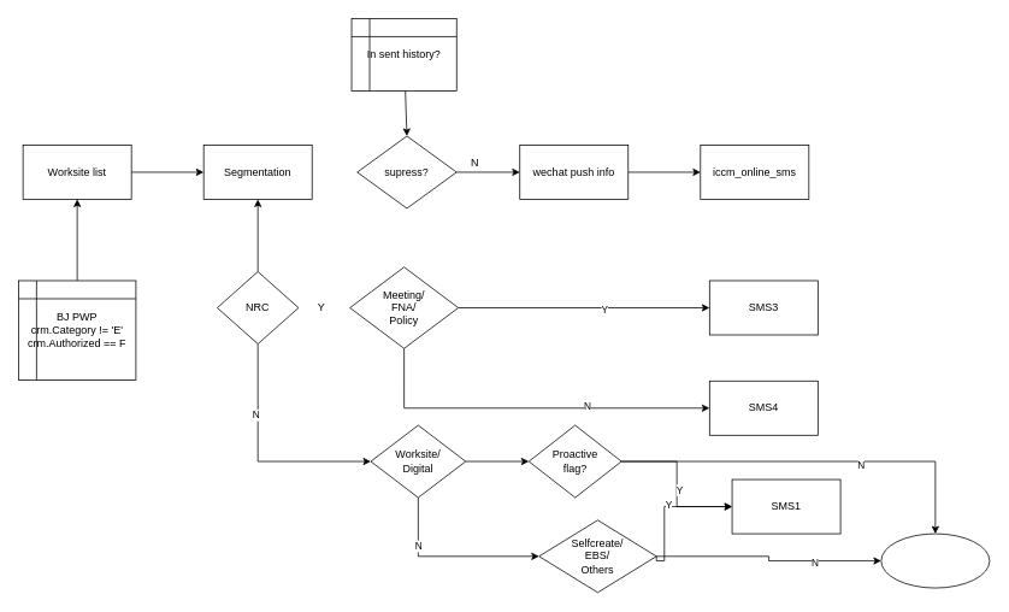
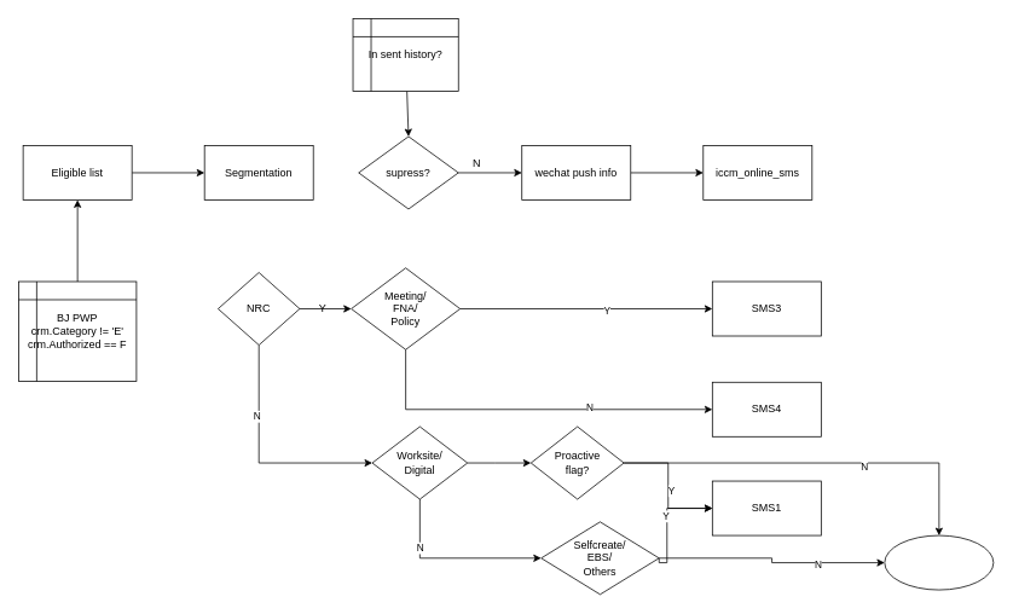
  <mxCell id="0" />
  <mxCell id="1" parent="0" />
  <mxCell id="2" value="" style="edgeStyle=none;html=1;" edge="1" parent="1" source="3" target="4"><mxGeometry relative="1" as="geometry" /></mxCell>
- <mxCell id="3" value="Worksite list" style="rounded=0;whiteSpace=wrap;html=1;" vertex="1" parent="1"><mxGeometry x="25" y="160" width="120" height="60" as="geometry" /></mxCell>
+ <mxCell id="3" value="Eligible list" style="rounded=0;whiteSpace=wrap;html=1;" vertex="1" parent="1"><mxGeometry x="25" y="160" width="120" height="60" as="geometry" /></mxCell>
  <mxCell id="4" value="Segmentation" style="rounded=0;whiteSpace=wrap;html=1;" vertex="1" parent="1"><mxGeometry x="225" y="160" width="120" height="60" as="geometry" /></mxCell>
  <mxCell id="5" value="" style="edgeStyle=none;html=1;" edge="1" parent="1" source="6" target="7"><mxGeometry relative="1" as="geometry" /></mxCell>
  <mxCell id="6" value="wechat push info" style="rounded=0;whiteSpace=wrap;html=1;" vertex="1" parent="1"><mxGeometry x="575" y="160" width="120" height="60" as="geometry" /></mxCell>
  <mxCell id="7" value="iccm_online_sms" style="whiteSpace=wrap;html=1;rounded=0;" vertex="1" parent="1"><mxGeometry x="775" y="160" width="120" height="60" as="geometry" /></mxCell>
  <mxCell id="8" style="edgeStyle=none;html=1;" edge="1" parent="1" source="9" target="6"><mxGeometry relative="1" as="geometry" /></mxCell>
  <mxCell id="9" value="supress?" style="rhombus;whiteSpace=wrap;html=1;rounded=0;" vertex="1" parent="1"><mxGeometry x="395" y="150" width="110" height="80" as="geometry" /></mxCell>
  <mxCell id="10" style="edgeStyle=none;html=1;entryX=0.5;entryY=1;entryDx=0;entryDy=0;" edge="1" parent="1" source="11" target="3"><mxGeometry relative="1" as="geometry" /></mxCell>
  <mxCell id="11" value="BJ PWP&lt;br&gt;crm.Category != 'E'&lt;br&gt;crm.Authorized == F" style="shape=internalStorage;whiteSpace=wrap;html=1;backgroundOutline=1;" vertex="1" parent="1"><mxGeometry x="20" y="310" width="130" height="110" as="geometry" /></mxCell>
  <mxCell id="12" style="edgeStyle=none;html=1;" edge="1" parent="1" source="13"><mxGeometry relative="1" as="geometry"><mxPoint x="450" y="150" as="targetPoint" /></mxGeometry></mxCell>
  <mxCell id="13" value="In sent history?" style="shape=internalStorage;whiteSpace=wrap;html=1;backgroundOutline=1;" vertex="1" parent="1"><mxGeometry x="388.75" y="20" width="116.25" height="80" as="geometry" /></mxCell>
- <mxCell id="14" value="" style="edgeStyle=none;html=1;" edge="1" parent="1" source="17" target="4"><mxGeometry relative="1" as="geometry" /></mxCell>
+ <mxCell id="14" value="" style="edgeStyle=none;html=1;" edge="1" parent="1" source="17" target="22"><mxGeometry relative="1" as="geometry" /></mxCell>
  <mxCell id="15" value="" style="edgeStyle=orthogonalEdgeStyle;html=1;entryX=0;entryY=0.5;entryDx=0;entryDy=0;strokeColor=default;rounded=0;exitX=0.5;exitY=1;exitDx=0;exitDy=0;" edge="1" parent="1" source="17" target="26"><mxGeometry relative="1" as="geometry" /></mxCell>
  <mxCell id="16" value="N" style="edgeLabel;html=1;align=center;verticalAlign=middle;resizable=0;points=[];" vertex="1" connectable="0" parent="15"><mxGeometry x="-0.388" y="-3" relative="1" as="geometry"><mxPoint as="offset" /></mxGeometry></mxCell>
  <mxCell id="17" value="NRC" style="rhombus;whiteSpace=wrap;html=1;rounded=0;" vertex="1" parent="1"><mxGeometry x="240" y="300" width="90" height="80" as="geometry" /></mxCell>
  <mxCell id="18" value="" style="edgeStyle=orthogonalEdgeStyle;rounded=0;html=1;strokeColor=default;" edge="1" parent="1" source="22" target="32"><mxGeometry relative="1" as="geometry" /></mxCell>
  <mxCell id="19" value="Y" style="edgeLabel;html=1;align=center;verticalAlign=middle;resizable=0;points=[];" vertex="1" connectable="0" parent="18"><mxGeometry x="0.166" y="-1" relative="1" as="geometry"><mxPoint as="offset" /></mxGeometry></mxCell>
  <mxCell id="20" value="" style="edgeStyle=orthogonalEdgeStyle;rounded=0;html=1;strokeColor=default;exitX=0.5;exitY=1;exitDx=0;exitDy=0;entryX=0;entryY=0.5;entryDx=0;entryDy=0;" edge="1" parent="1" source="22" target="33"><mxGeometry relative="1" as="geometry" /></mxCell>
  <mxCell id="21" value="N" style="edgeLabel;html=1;align=center;verticalAlign=middle;resizable=0;points=[];" vertex="1" connectable="0" parent="20"><mxGeometry x="0.332" y="3" relative="1" as="geometry"><mxPoint as="offset" /></mxGeometry></mxCell>
  <mxCell id="22" value="Meeting/&lt;br&gt;FNA/&lt;br&gt;Policy" style="rhombus;whiteSpace=wrap;html=1;rounded=0;" vertex="1" parent="1"><mxGeometry x="386.88" y="295" width="120" height="90" as="geometry" /></mxCell>
  <mxCell id="23" value="" style="edgeStyle=orthogonalEdgeStyle;rounded=0;html=1;strokeColor=default;" edge="1" parent="1" source="26" target="31"><mxGeometry relative="1" as="geometry"><Array as="points"><mxPoint x="545" y="510" /><mxPoint x="545" y="510" /></Array></mxGeometry></mxCell>
  <mxCell id="24" style="edgeStyle=orthogonalEdgeStyle;rounded=0;html=1;exitX=0.5;exitY=1;exitDx=0;exitDy=0;entryX=0;entryY=0.5;entryDx=0;entryDy=0;strokeColor=default;" edge="1" parent="1" source="26" target="39"><mxGeometry relative="1" as="geometry" /></mxCell>
  <mxCell id="25" value="N" style="edgeLabel;html=1;align=center;verticalAlign=middle;resizable=0;points=[];" vertex="1" connectable="0" parent="24"><mxGeometry x="-0.463" relative="1" as="geometry"><mxPoint as="offset" /></mxGeometry></mxCell>
  <mxCell id="26" value="Worksite/&lt;br&gt;Digital" style="rhombus;whiteSpace=wrap;html=1;rounded=0;" vertex="1" parent="1"><mxGeometry x="410" y="470" width="105" height="80" as="geometry" /></mxCell>
  <mxCell id="27" value="" style="edgeStyle=orthogonalEdgeStyle;rounded=0;html=1;strokeColor=default;" edge="1" parent="1" source="31" target="34"><mxGeometry relative="1" as="geometry" /></mxCell>
  <mxCell id="28" value="Y" style="edgeLabel;html=1;align=center;verticalAlign=middle;resizable=0;points=[];" vertex="1" connectable="0" parent="27"><mxGeometry x="0.15" y="3" relative="1" as="geometry"><mxPoint y="-6" as="offset" /></mxGeometry></mxCell>
  <mxCell id="29" style="edgeStyle=orthogonalEdgeStyle;rounded=0;html=1;entryX=0.5;entryY=0;entryDx=0;entryDy=0;strokeColor=default;" edge="1" parent="1" source="31" target="40"><mxGeometry relative="1" as="geometry" /></mxCell>
  <mxCell id="30" value="N" style="edgeLabel;html=1;align=center;verticalAlign=middle;resizable=0;points=[];" vertex="1" connectable="0" parent="29"><mxGeometry x="0.237" y="-3" relative="1" as="geometry"><mxPoint x="1" as="offset" /></mxGeometry></mxCell>
  <mxCell id="31" value="Proactive&lt;br&gt;flag?" style="rhombus;whiteSpace=wrap;html=1;rounded=0;" vertex="1" parent="1"><mxGeometry x="585" y="470" width="102.5" height="80" as="geometry" /></mxCell>
  <mxCell id="32" value="SMS3" style="whiteSpace=wrap;html=1;rounded=0;" vertex="1" parent="1"><mxGeometry x="785" y="310" width="120" height="60" as="geometry" /></mxCell>
  <mxCell id="33" value="SMS4" style="whiteSpace=wrap;html=1;rounded=0;" vertex="1" parent="1"><mxGeometry x="785" y="421" width="120" height="60" as="geometry" /></mxCell>
- <mxCell id="34" value="SMS1" style="whiteSpace=wrap;html=1;rounded=0;" vertex="1" parent="1"><mxGeometry x="810" y="530" width="120" height="60" as="geometry" /></mxCell>
+ <mxCell id="34" value="SMS1" style="whiteSpace=wrap;html=1;rounded=0;" vertex="1" parent="1"><mxGeometry x="785" y="530" width="120" height="60" as="geometry" /></mxCell>
  <mxCell id="35" style="edgeStyle=orthogonalEdgeStyle;rounded=0;html=1;exitX=1;exitY=0.5;exitDx=0;exitDy=0;entryX=0;entryY=0.5;entryDx=0;entryDy=0;strokeColor=default;" edge="1" parent="1" source="39" target="34"><mxGeometry relative="1" as="geometry"><Array as="points"><mxPoint x="735" y="620" /><mxPoint x="735" y="560" /></Array></mxGeometry></mxCell>
  <mxCell id="36" value="Y" style="edgeLabel;html=1;align=center;verticalAlign=middle;resizable=0;points=[];" vertex="1" connectable="0" parent="35"><mxGeometry x="0.054" y="2" relative="1" as="geometry"><mxPoint as="offset" /></mxGeometry></mxCell>
  <mxCell id="37" value="" style="edgeStyle=orthogonalEdgeStyle;rounded=0;html=1;strokeColor=default;" edge="1" parent="1" source="39" target="40"><mxGeometry relative="1" as="geometry" /></mxCell>
  <mxCell id="38" value="N" style="edgeLabel;html=1;align=center;verticalAlign=middle;resizable=0;points=[];" vertex="1" connectable="0" parent="37"><mxGeometry x="0.415" y="-1" relative="1" as="geometry"><mxPoint as="offset" /></mxGeometry></mxCell>
  <mxCell id="39" value="Selfcreate/&lt;br&gt;EBS/&lt;br&gt;Others" style="rhombus;whiteSpace=wrap;html=1;" vertex="1" parent="1"><mxGeometry x="596.25" y="575" width="130" height="80" as="geometry" /></mxCell>
  <mxCell id="40" value="" style="ellipse;whiteSpace=wrap;html=1;" vertex="1" parent="1"><mxGeometry x="975" y="590" width="120" height="60" as="geometry" /></mxCell>
  <mxCell id="41" value="Y" style="text;html=1;align=center;verticalAlign=middle;resizable=0;points=[];autosize=1;strokeColor=none;fillColor=none;" vertex="1" parent="1"><mxGeometry x="345" y="330" width="20" height="20" as="geometry" /></mxCell>
  <mxCell id="42" value="N" style="text;html=1;align=center;verticalAlign=middle;resizable=0;points=[];autosize=1;strokeColor=none;fillColor=none;" vertex="1" parent="1"><mxGeometry x="515" y="170" width="20" height="20" as="geometry" /></mxCell>
